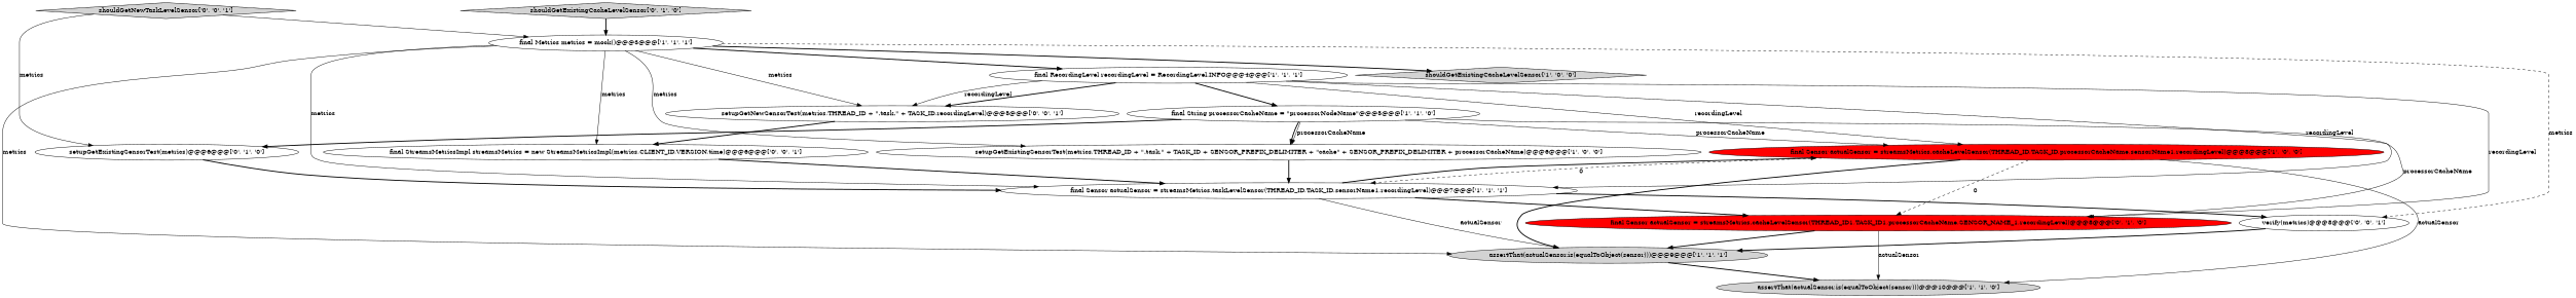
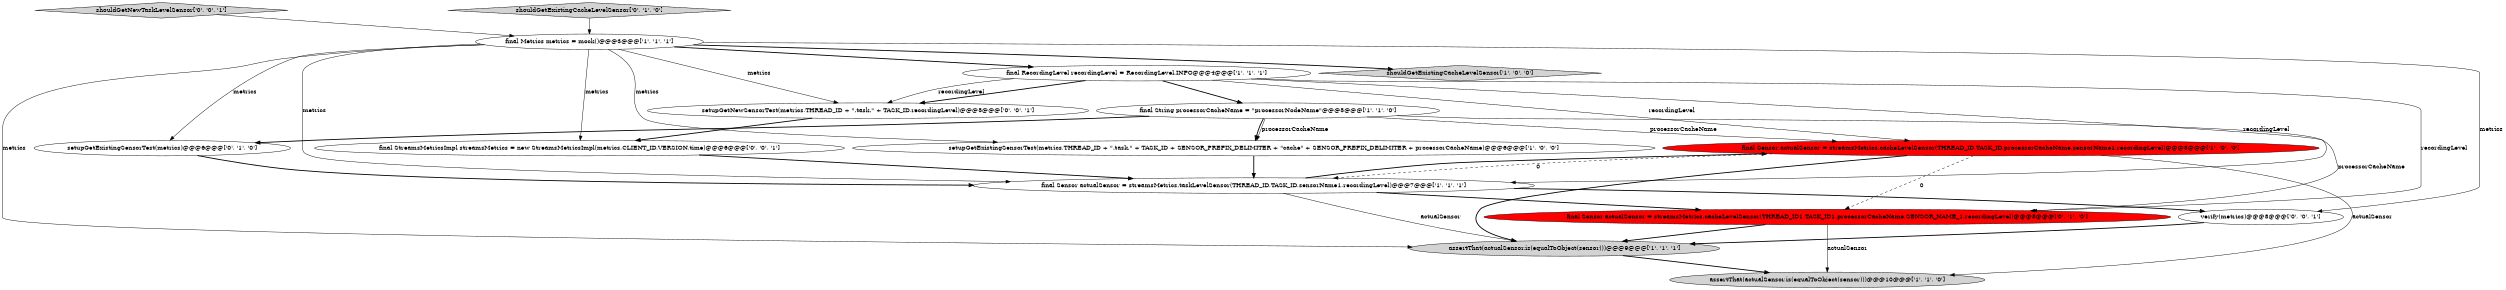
  digraph {
    node [fillcolor=white shape=ellipse style=filled]
    edge [style=solid]
    n1 [fillcolor=lightgray label="assertThat(actualSensor,is(equalToObject(sensor)))@@@10@@@['1', '1', '0']"]
    n2 [label="final String processorCacheName = \"processorNodeName\"@@@5@@@['1', '1', '0']"]
    n3 [fillcolor=red label="final Sensor actualSensor = streamsMetrics.cacheLevelSensor(THREAD_ID1,TASK_ID1,processorCacheName,SENSOR_NAME_1,recordingLevel)@@@8@@@['0', '1', '0']"]
    n4 [label="setupGetExistingSensorTest(metrics,THREAD_ID + \".task.\" + TASK_ID + SENSOR_PREFIX_DELIMITER + \"cache\" + SENSOR_PREFIX_DELIMITER + processorCacheName)@@@6@@@['1', '0', '0']"]
    n5 [label="setupGetExistingSensorTest(metrics)@@@6@@@['0', '1', '0']"]
    n6 [fillcolor=red label="final Sensor actualSensor = streamsMetrics.cacheLevelSensor(THREAD_ID,TASK_ID,processorCacheName,sensorName1,recordingLevel)@@@8@@@['1', '0', '0']"]
    n7 [fillcolor=lightgray label="assertThat(actualSensor,is(equalToObject(sensor)))@@@9@@@['1', '1', '1']"]
    n8 [label="final Sensor actualSensor = streamsMetrics.taskLevelSensor(THREAD_ID,TASK_ID,sensorName1,recordingLevel)@@@7@@@['1', '1', '1']"]
    n9 [label="verify(metrics)@@@8@@@['0', '0', '1']"]
    n10 [label="final StreamsMetricsImpl streamsMetrics = new StreamsMetricsImpl(metrics,CLIENT_ID,VERSION,time)@@@6@@@['0', '0', '1']"]
    n11 [label="final Metrics metrics = mock()@@@3@@@['1', '1', '1']"]
    n12 [label="final RecordingLevel recordingLevel = RecordingLevel.INFO@@@4@@@['1', '1', '1']"]
    n13 [label="setupGetNewSensorTest(metrics,THREAD_ID + \".task.\" + TASK_ID,recordingLevel)@@@5@@@['0', '0', '1']"]
    n14 [fillcolor=lightgray label="shouldGetExistingCacheLevelSensor['1', '0', '0']" shape=diamond]
    n15 [fillcolor=lightgray label="shouldGetNewTaskLevelSensor['0', '0', '1']" shape=diamond]
    n16 [fillcolor=lightgray label="shouldGetExistingCacheLevelSensor['0', '1', '0']" shape=diamond]
    n2 -> n3 [label=processorCacheName]
    n2 -> n4 [style=bold]
    n2 -> n4 [label=processorCacheName]
    n2 -> n5 [style=bold]
    n2 -> n6 [label=processorCacheName]
    n3 -> n1 [label=actualSensor]
    n3 -> n7 [style=bold]
    n4 -> n8 [style=bold]
    n5 -> n8 [style=bold]
    n6 -> n1 [label=actualSensor]
    n6 -> n3 [label=0 style=dashed]
    n6 -> n7 [style=bold]
    n6 -> n8 [label=0 style=dashed]
    n7 -> n1 [style=bold]
    n8 -> n3 [style=bold]
    n8 -> n6 [style=bold]
    n8 -> n7 [label=actualSensor]
    n8 -> n9 [style=bold]
    n9 -> n7 [style=bold]
    n10 -> n8 [style=bold]
    n11 -> n4 [label=metrics]
-   n15 -> n5 [label=metrics]
+   n11 -> n5 [label=metrics]
    n11 -> n7 [label=metrics]
    n11 -> n8 [label=metrics]
-   n11 -> n9 [label=metrics style=dashed]
+   n11 -> n9 [label=metrics]
    n11 -> n10 [label=metrics]
    n11 -> n12 [style=bold]
    n11 -> n13 [label=metrics]
    n11 -> n14 [style=bold]
    n12 -> n2 [style=bold]
    n12 -> n3 [label=recordingLevel]
    n12 -> n6 [label=recordingLevel]
    n12 -> n8 [label=recordingLevel]
    n12 -> n13 [style=bold]
    n12 -> n13 [label=recordingLevel]
    n13 -> n10 [style=bold]
    n15 -> n11
-   n16 -> n11 [style=bold]
+   n16 -> n11
  }
